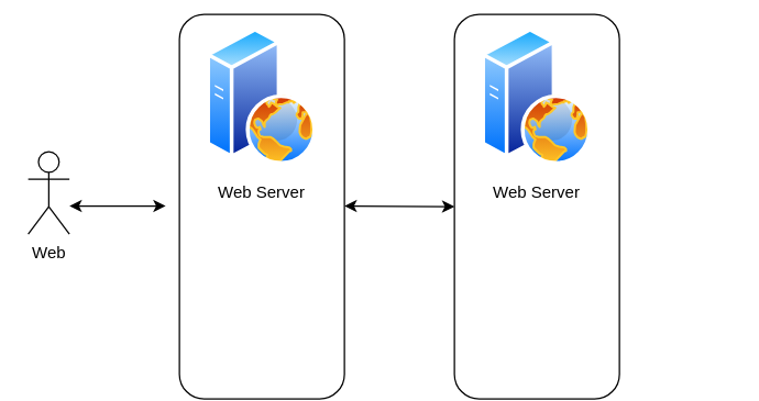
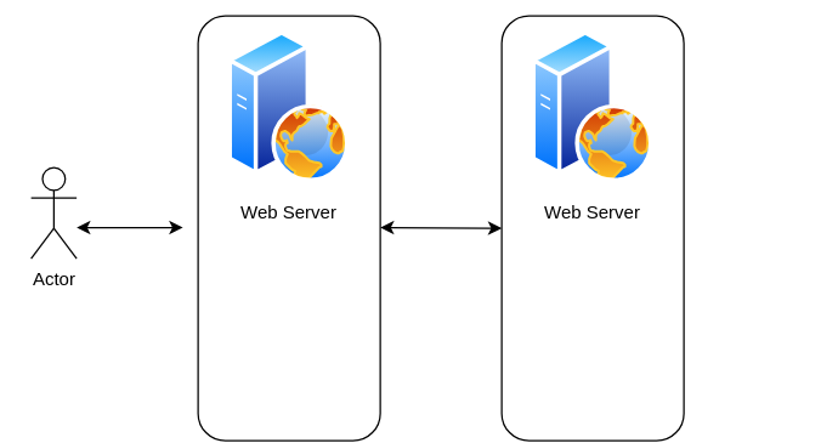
  <mxCell id="0" />
  <mxCell id="1" parent="0" />
- <mxCell id="2" value="Web" style="shape=umlActor;verticalLabelPosition=bottom;verticalAlign=top;html=1;outlineConnect=0;" vertex="1" parent="1"><mxGeometry x="20" y="110" width="30" height="60" as="geometry" /></mxCell>
+ <mxCell id="2" value="Actor" style="shape=umlActor;verticalLabelPosition=bottom;verticalAlign=top;html=1;outlineConnect=0;" vertex="1" parent="1"><mxGeometry x="20" y="110" width="30" height="60" as="geometry" /></mxCell>
  <mxCell id="3" value="" style="rounded=1;whiteSpace=wrap;html=1;rotation=-90;" vertex="1" parent="1"><mxGeometry x="50" y="90" width="280" height="120" as="geometry" /></mxCell>
  <mxCell id="4" value="" style="rounded=1;whiteSpace=wrap;html=1;rotation=-90;" vertex="1" parent="1"><mxGeometry x="250" y="90" width="280" height="120" as="geometry" /></mxCell>
  <mxCell id="5" value="" style="image;aspect=fixed;perimeter=ellipsePerimeter;html=1;align=center;shadow=0;dashed=0;spacingTop=3;image=img/lib/active_directory/web_server.svg;" vertex="1" parent="1"><mxGeometry x="150" y="20" width="80" height="100" as="geometry" /></mxCell>
  <mxCell id="6" value="" style="image;aspect=fixed;perimeter=ellipsePerimeter;html=1;align=center;shadow=0;dashed=0;spacingTop=3;image=img/lib/active_directory/web_server.svg;" vertex="1" parent="1"><mxGeometry x="350" y="20" width="80" height="100" as="geometry" /></mxCell>
  <mxCell id="7" value="" style="endArrow=classic;startArrow=classic;html=1;rounded=0;" edge="1" parent="1"><mxGeometry width="50" height="50" relative="1" as="geometry"><mxPoint x="50" y="149.5" as="sourcePoint" /><mxPoint x="120" y="149.5" as="targetPoint" /></mxGeometry></mxCell>
  <mxCell id="8" value="" style="endArrow=classic;startArrow=classic;html=1;rounded=0;entryX=0.5;entryY=0;entryDx=0;entryDy=0;" edge="1" parent="1" target="4"><mxGeometry width="50" height="50" relative="1" as="geometry"><mxPoint x="250" y="149.5" as="sourcePoint" /><mxPoint x="320" y="149.5" as="targetPoint" /></mxGeometry></mxCell>
  <mxCell id="9" value="Web Server" style="text;html=1;strokeColor=none;fillColor=none;align=center;verticalAlign=middle;whiteSpace=wrap;rounded=0;" vertex="1" parent="1"><mxGeometry x="150" y="125" width="80" height="30" as="geometry" /></mxCell>
  <mxCell id="10" value="Web Server" style="text;html=1;strokeColor=none;fillColor=none;align=center;verticalAlign=middle;whiteSpace=wrap;rounded=0;" vertex="1" parent="1"><mxGeometry x="350" y="125" width="80" height="30" as="geometry" /></mxCell>
